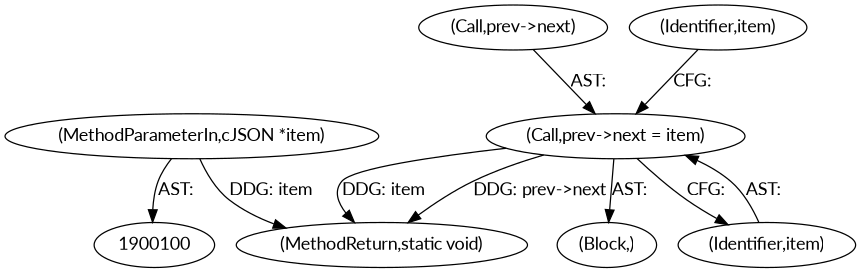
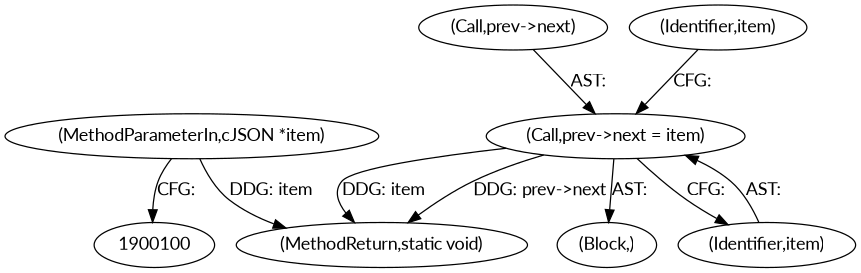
  digraph {
    fontname=Lato
    node [fontname=Lato]
    edge [fontname=Lato]
    n1 [label="(Call,prev->next = item)"]
    n2 [label="(Block,)"]
    n3 [label="(MethodReturn,static void)"]
    n4 [label="(Identifier,item)"]
    n5 [label="(MethodParameterIn,cJSON *item)"]
    n6 [label=1900100]
    n7 [label="(Call,prev->next)"]
    n8 [label="(Identifier,item)"]
    n1 -> n2 [label="AST: "]
    n1 -> n3 [label="DDG: item"]
    n1 -> n3 [label="DDG: prev->next"]
    n1 -> n4 [label="CFG: "]
    n4 -> n1 [label="AST: "]
    n5 -> n3 [label="DDG: item"]
-   n5 -> n6 [label="AST: "]
+   n5 -> n6 [label="CFG: "]
    n7 -> n1 [label="AST: "]
    n8 -> n1 [label="CFG: "]
  }
